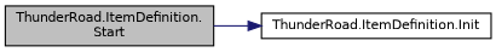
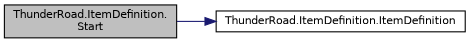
  digraph {
    rankdir=LR
    node [color=black fontname=Helvetica fontsize=10 shape=record style=filled]
    n1 [fillcolor=grey75 fontcolor=black height=0.2 label="ThunderRoad.ItemDefinition.\lStart" width=0.4]
-   n2 [fillcolor=white height=0.2 label="ThunderRoad.ItemDefinition.Init" width=0.4]
+   n2 [fillcolor=white height=0.2 label="ThunderRoad.ItemDefinition.ItemDefinition" width=0.4]
    n1 -> n2 [color=midnightblue fontname=Helvetica fontsize=10 labelfontname=Helvetica labelfontsize=10 style=solid]
  }
